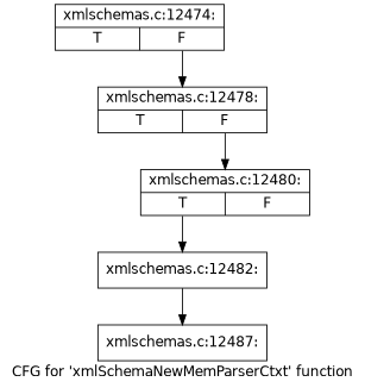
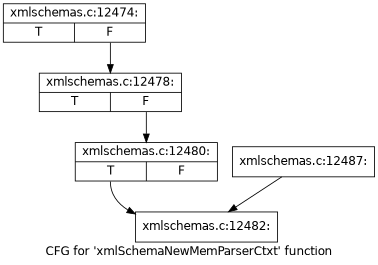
  digraph {
    fontname="DejaVu Sans"
    label="CFG for 'xmlSchemaNewMemParserCtxt' function"
    node [fontname="DejaVu Sans" shape=record]
    edge [fontname="DejaVu Sans" tailport=s1]
    n1 [label="{xmlschemas.c:12474:|{<s0>T|<s1>F}}"]
    n2 [label="{xmlschemas.c:12478:|{<s0>T|<s1>F}}"]
    n3 [label="{xmlschemas.c:12480:|{<s0>T|<s1>F}}"]
    n4 [label="{xmlschemas.c:12487:}"]
    n5 [label="{xmlschemas.c:12482:}"]
    n1 -> n2
    n2 -> n3
    n3 -> n5 [tailport=s0]
-   n5 -> n4 [tailport=""]
+   n4 -> n5 [tailport=""]
  }
